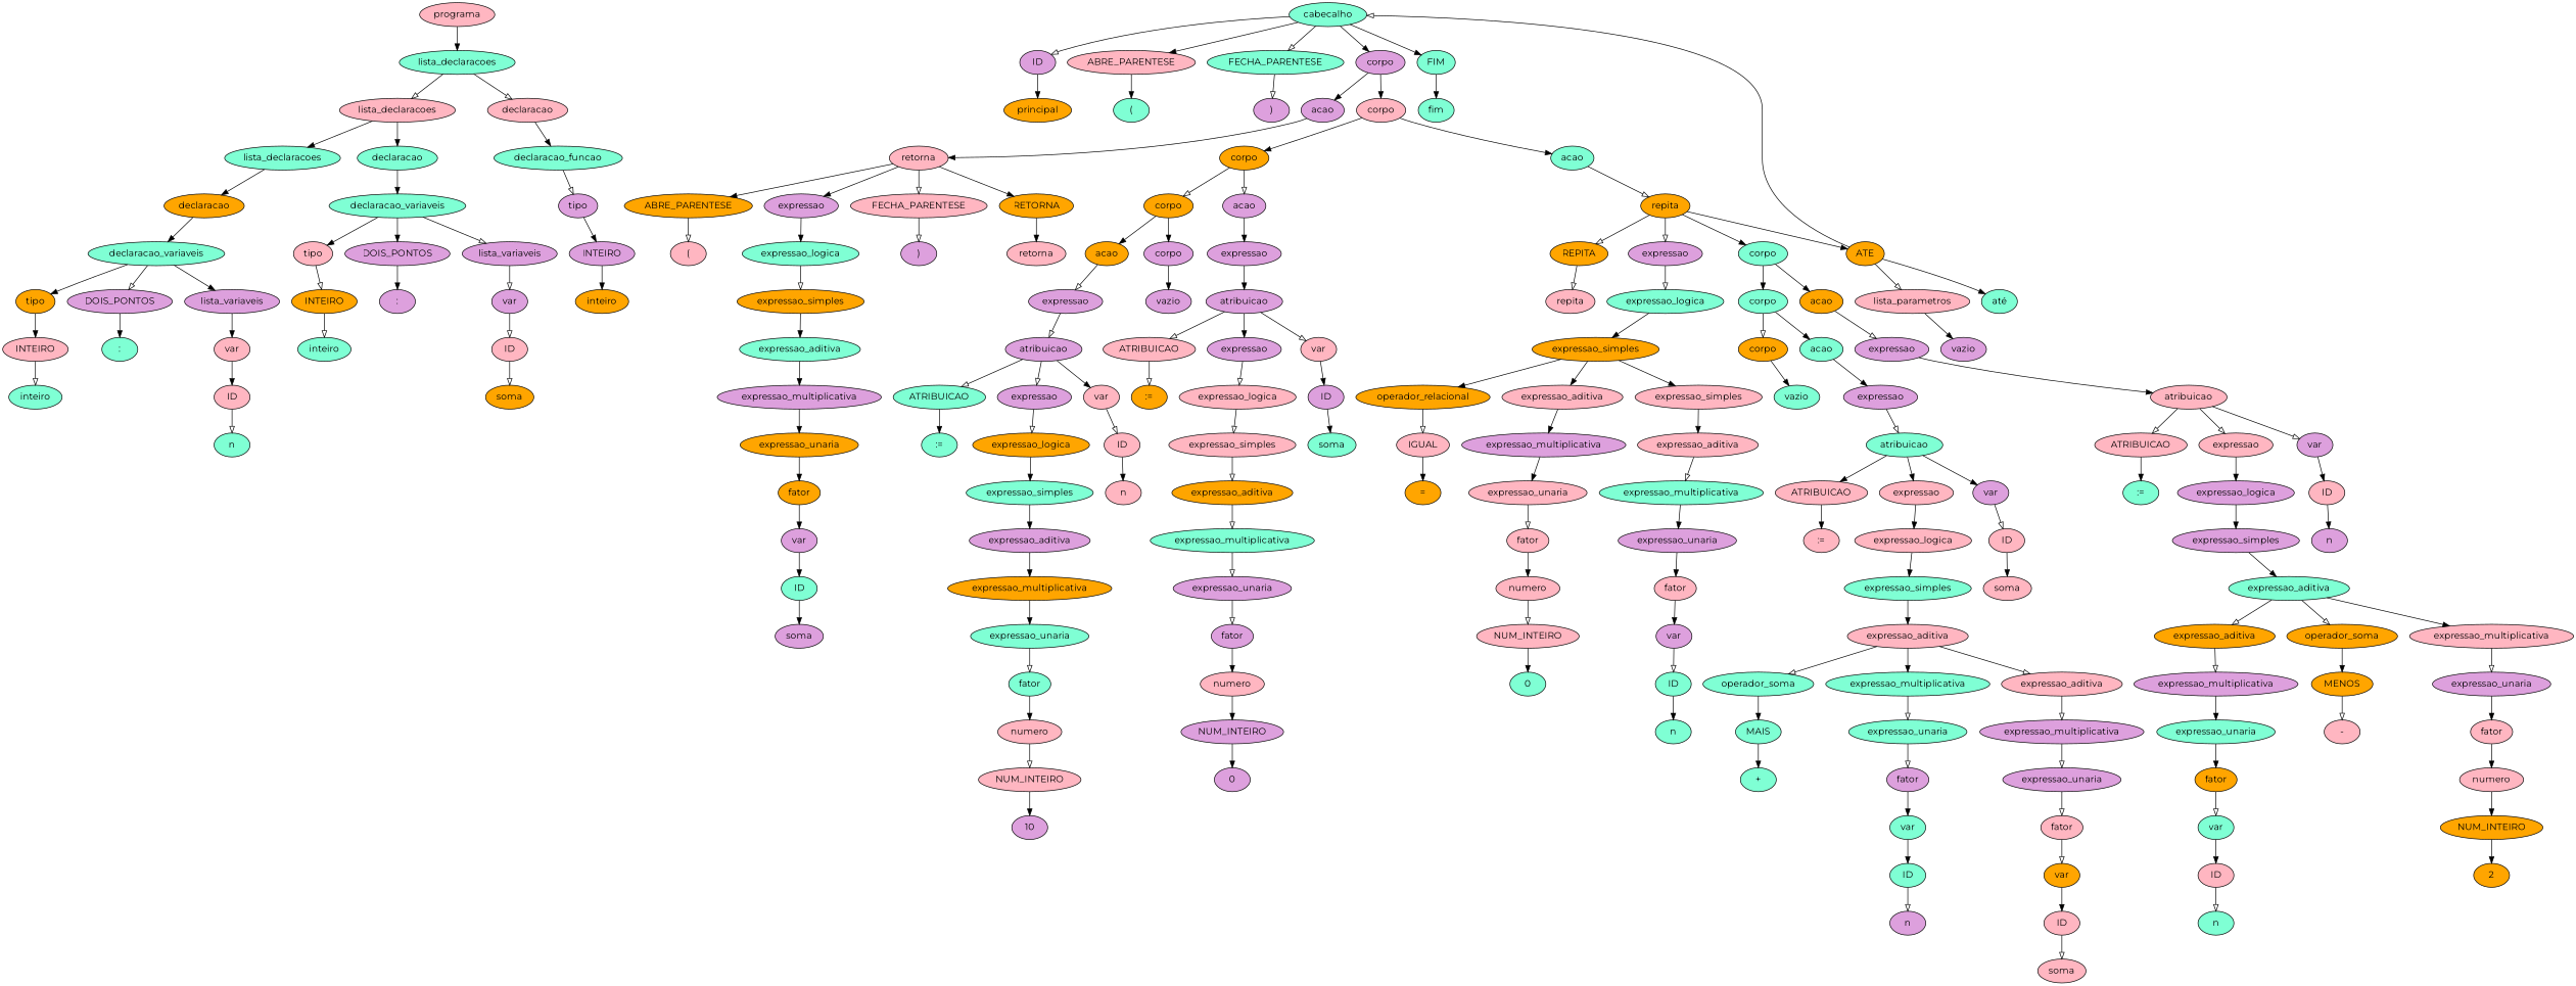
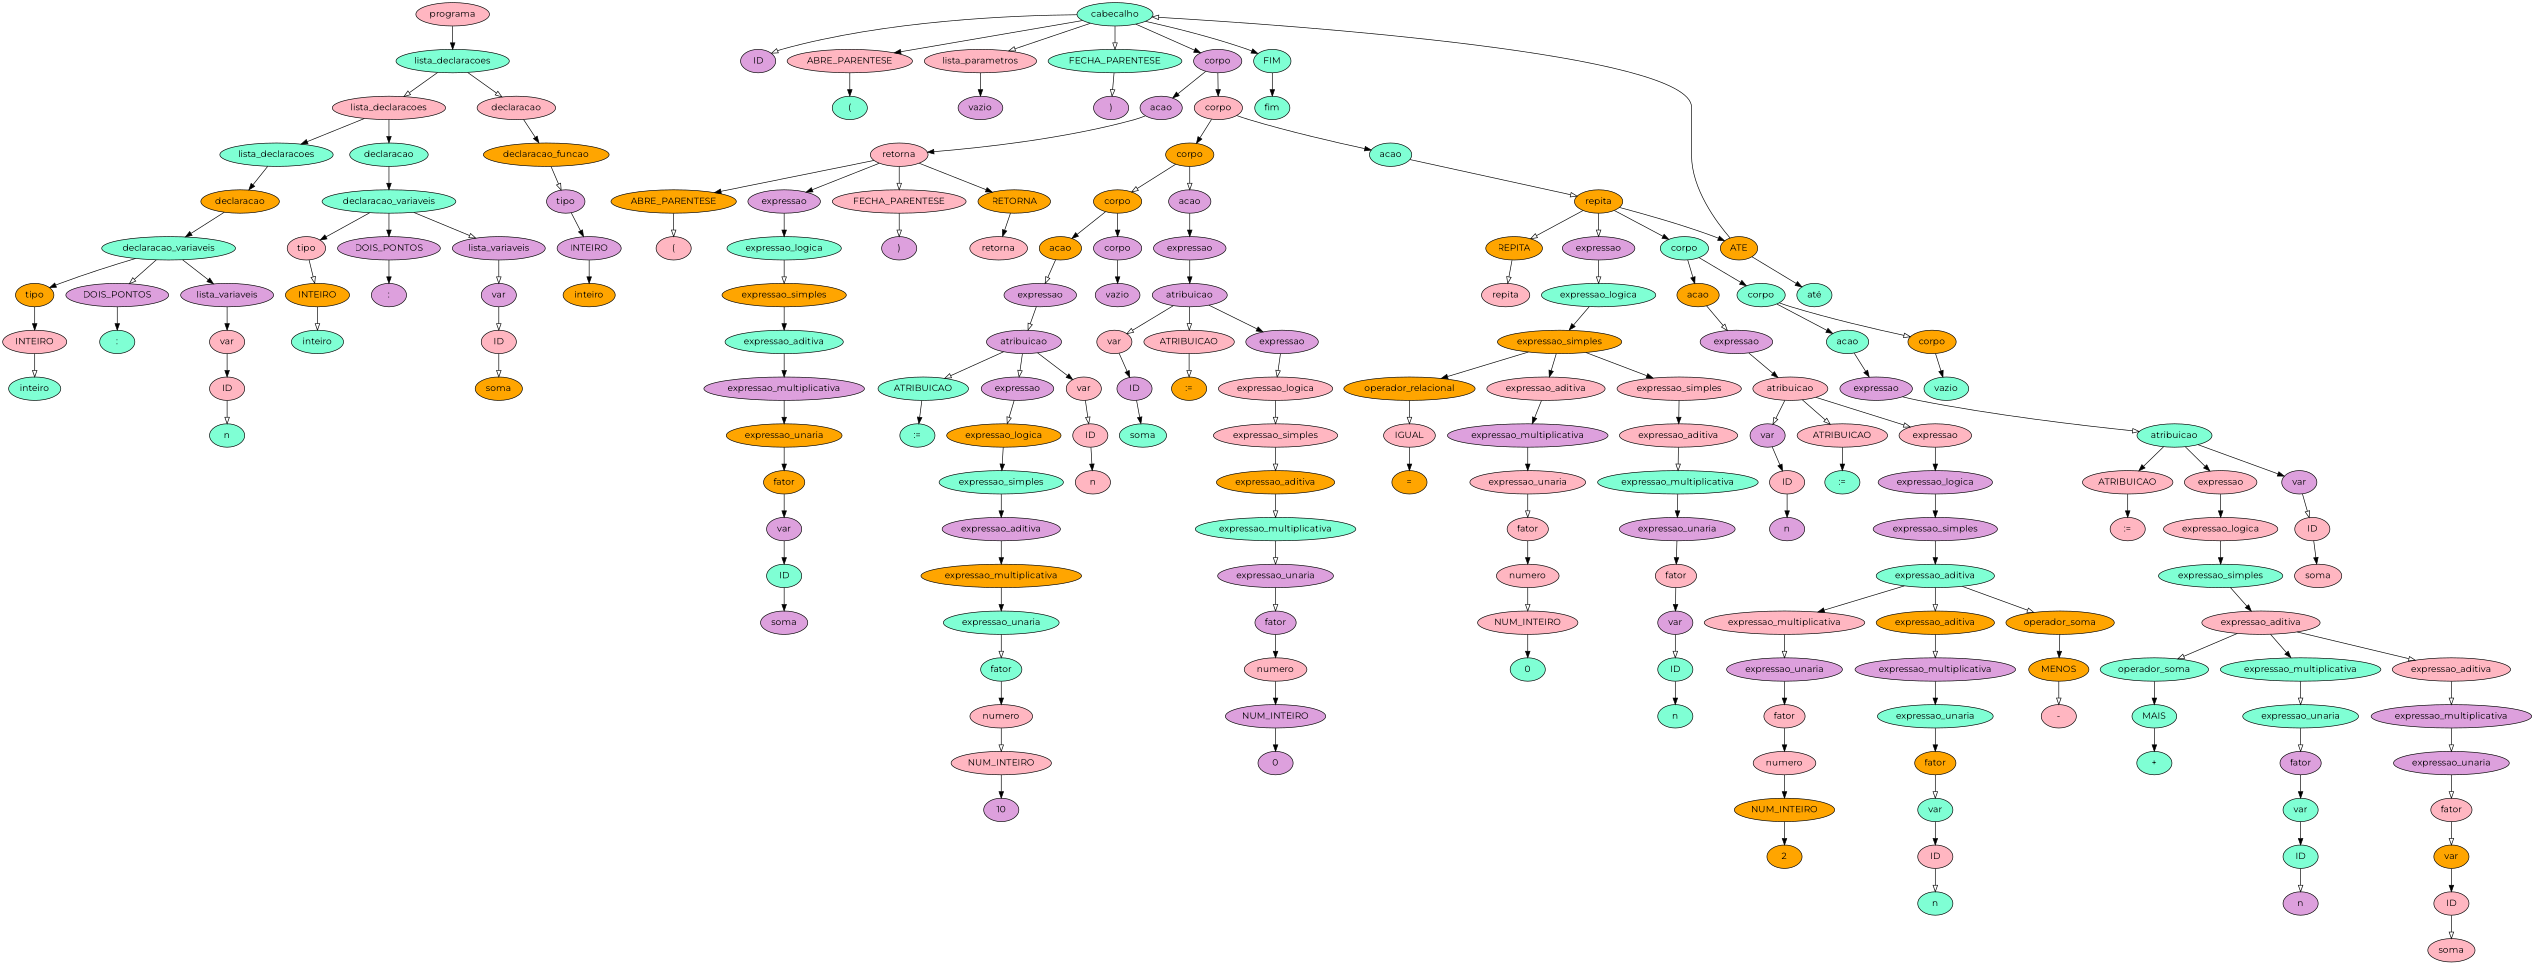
  digraph {
    fontname=Montserrat
    node [fillcolor=lightpink fontname=Montserrat style=filled]
    edge [arrowhead=normal fontname=Montserrat]
    n1 [label=programa]
    n2 [fillcolor=aquamarine label=lista_declaracoes]
    n3 [label=lista_declaracoes]
    n4 [label=declaracao]
    n5 [fillcolor=aquamarine label=lista_declaracoes]
    n6 [fillcolor=aquamarine label=declaracao]
-   n7 [fillcolor=aquamarine label=declaracao_funcao]
+   n7 [fillcolor=orange label=declaracao_funcao]
    n8 [fillcolor=orange label=declaracao]
    n9 [fillcolor=aquamarine label=declaracao_variaveis]
    n10 [fillcolor=aquamarine label=declaracao_variaveis]
    n11 [fillcolor=orange label=tipo]
    n12 [fillcolor=plum label=DOIS_PONTOS]
    n13 [fillcolor=plum label=lista_variaveis]
    n14 [label=INTEIRO]
    n15 [fillcolor=aquamarine label=":"]
    n16 [label=var]
    n17 [fillcolor=aquamarine label=inteiro]
    n18 [label=ID]
    n19 [fillcolor=aquamarine label=n]
    n20 [label=tipo]
    n21 [fillcolor=plum label=DOIS_PONTOS]
    n22 [fillcolor=plum label=lista_variaveis]
    n23 [fillcolor=orange label=INTEIRO]
    n24 [fillcolor=plum label=":"]
    n25 [fillcolor=plum label=var]
    n26 [fillcolor=aquamarine label=inteiro]
    n27 [label=ID]
    n28 [fillcolor=orange label=soma]
    n29 [fillcolor=plum label=tipo]
    n30 [fillcolor=plum label=INTEIRO]
    n31 [fillcolor=aquamarine label=cabecalho]
    n32 [fillcolor=plum label=ID]
    n33 [label=ABRE_PARENTESE]
    n34 [label=lista_parametros]
    n35 [fillcolor=aquamarine label=FECHA_PARENTESE]
    n36 [fillcolor=plum label=corpo]
    n37 [fillcolor=aquamarine label=FIM]
    n38 [fillcolor=orange label=inteiro]
-   n39 [fillcolor=orange label=principal]
    n40 [fillcolor=aquamarine label="("]
    n41 [fillcolor=plum label=vazio]
    n42 [fillcolor=plum label=")"]
    n43 [label=corpo]
    n44 [fillcolor=plum label=acao]
    n45 [fillcolor=aquamarine label=fim]
    n46 [fillcolor=orange label=corpo]
    n47 [fillcolor=aquamarine label=acao]
    n48 [label=retorna]
    n49 [fillcolor=orange label=corpo]
    n50 [fillcolor=plum label=acao]
    n51 [fillcolor=orange label=repita]
    n52 [fillcolor=plum label=corpo]
    n53 [fillcolor=orange label=acao]
    n54 [fillcolor=plum label=expressao]
    n55 [fillcolor=plum label=vazio]
    n56 [fillcolor=plum label=expressao]
    n57 [fillcolor=plum label=atribuicao]
    n58 [label=var]
    n59 [fillcolor=aquamarine label=ATRIBUICAO]
    n60 [fillcolor=plum label=expressao]
    n61 [label=ID]
    n62 [fillcolor=aquamarine label=":="]
    n63 [fillcolor=orange label=expressao_logica]
    n64 [label=n]
    n65 [fillcolor=aquamarine label=expressao_simples]
    n66 [fillcolor=plum label=expressao_aditiva]
    n67 [fillcolor=orange label=expressao_multiplicativa]
    n68 [fillcolor=aquamarine label=expressao_unaria]
    n69 [fillcolor=aquamarine label=fator]
    n70 [label=numero]
    n71 [label=NUM_INTEIRO]
    n72 [fillcolor=plum label=10]
    n73 [fillcolor=plum label=atribuicao]
    n74 [label=var]
    n75 [label=ATRIBUICAO]
    n76 [fillcolor=plum label=expressao]
    n77 [fillcolor=plum label=ID]
    n78 [fillcolor=orange label=":="]
    n79 [label=expressao_logica]
    n80 [fillcolor=aquamarine label=soma]
    n81 [label=expressao_simples]
    n82 [fillcolor=orange label=expressao_aditiva]
    n83 [fillcolor=aquamarine label=expressao_multiplicativa]
    n84 [fillcolor=plum label=expressao_unaria]
    n85 [fillcolor=plum label=fator]
    n86 [label=numero]
    n87 [fillcolor=plum label=NUM_INTEIRO]
    n88 [fillcolor=plum label=0]
    n89 [fillcolor=orange label=REPITA]
    n90 [fillcolor=aquamarine label=corpo]
    n91 [fillcolor=orange label=ATE]
    n92 [fillcolor=plum label=expressao]
    n93 [label=repita]
    n94 [fillcolor=aquamarine label=corpo]
    n95 [fillcolor=orange label=acao]
    n96 [fillcolor=aquamarine label="até"]
    n97 [fillcolor=aquamarine label=expressao_logica]
    n98 [fillcolor=orange label=corpo]
    n99 [fillcolor=aquamarine label=acao]
    n100 [fillcolor=plum label=expressao]
    n101 [fillcolor=aquamarine label=vazio]
    n102 [fillcolor=plum label=expressao]
    n103 [fillcolor=aquamarine label=atribuicao]
    n104 [fillcolor=plum label=var]
    n105 [label=ATRIBUICAO]
    n106 [label=expressao]
    n107 [label=ID]
    n108 [label=":="]
    n109 [label=expressao_logica]
    n110 [label=soma]
    n111 [fillcolor=aquamarine label=expressao_simples]
    n112 [label=expressao_aditiva]
    n113 [label=expressao_aditiva]
    n114 [fillcolor=aquamarine label=operador_soma]
    n115 [fillcolor=aquamarine label=expressao_multiplicativa]
    n116 [fillcolor=plum label=expressao_multiplicativa]
    n117 [fillcolor=aquamarine label=MAIS]
    n118 [fillcolor=aquamarine label=expressao_unaria]
    n119 [fillcolor=plum label=expressao_unaria]
    n120 [label=fator]
    n121 [fillcolor=orange label=var]
    n122 [label=ID]
    n123 [label=soma]
    n124 [fillcolor=aquamarine label="+"]
    n125 [fillcolor=plum label=fator]
    n126 [fillcolor=aquamarine label=var]
    n127 [fillcolor=aquamarine label=ID]
    n128 [fillcolor=plum label=n]
    n129 [label=atribuicao]
    n130 [fillcolor=plum label=var]
    n131 [label=ATRIBUICAO]
    n132 [label=expressao]
    n133 [label=ID]
    n134 [fillcolor=aquamarine label=":="]
    n135 [fillcolor=plum label=expressao_logica]
    n136 [fillcolor=plum label=n]
    n137 [fillcolor=plum label=expressao_simples]
    n138 [fillcolor=aquamarine label=expressao_aditiva]
    n139 [fillcolor=orange label=expressao_aditiva]
    n140 [fillcolor=orange label=operador_soma]
    n141 [label=expressao_multiplicativa]
    n142 [fillcolor=plum label=expressao_multiplicativa]
    n143 [fillcolor=orange label=MENOS]
    n144 [fillcolor=plum label=expressao_unaria]
    n145 [fillcolor=aquamarine label=expressao_unaria]
    n146 [fillcolor=orange label=fator]
    n147 [fillcolor=aquamarine label=var]
    n148 [label=ID]
    n149 [fillcolor=aquamarine label=n]
    n150 [label="-"]
    n151 [label=fator]
    n152 [label=numero]
    n153 [fillcolor=orange label=NUM_INTEIRO]
    n154 [fillcolor=orange label=2]
    n155 [fillcolor=orange label=expressao_simples]
    n156 [label=expressao_simples]
    n157 [fillcolor=orange label=operador_relacional]
    n158 [label=expressao_aditiva]
    n159 [label=expressao_aditiva]
    n160 [label=IGUAL]
    n161 [fillcolor=plum label=expressao_multiplicativa]
    n162 [fillcolor=aquamarine label=expressao_multiplicativa]
    n163 [fillcolor=plum label=expressao_unaria]
    n164 [label=fator]
    n165 [fillcolor=plum label=var]
    n166 [fillcolor=aquamarine label=ID]
    n167 [fillcolor=aquamarine label=n]
    n168 [fillcolor=orange label="="]
    n169 [label=expressao_unaria]
    n170 [label=fator]
    n171 [label=numero]
    n172 [label=NUM_INTEIRO]
    n173 [fillcolor=aquamarine label=0]
    n174 [fillcolor=orange label=RETORNA]
    n175 [fillcolor=orange label=ABRE_PARENTESE]
    n176 [fillcolor=plum label=expressao]
    n177 [label=FECHA_PARENTESE]
    n178 [label=retorna]
    n179 [label="("]
    n180 [fillcolor=aquamarine label=expressao_logica]
    n181 [fillcolor=plum label=")"]
    n182 [fillcolor=orange label=expressao_simples]
    n183 [fillcolor=aquamarine label=expressao_aditiva]
    n184 [fillcolor=plum label=expressao_multiplicativa]
    n185 [fillcolor=orange label=expressao_unaria]
    n186 [fillcolor=orange label=fator]
    n187 [fillcolor=plum label=var]
    n188 [fillcolor=aquamarine label=ID]
    n189 [fillcolor=plum label=soma]
    n1 -> n2
    n2 -> n3 [arrowhead=onormal]
    n2 -> n4 [arrowhead=onormal]
    n3 -> n5
    n3 -> n6
    n4 -> n7
    n5 -> n8
    n6 -> n9
    n7 -> n29 [arrowhead=onormal]
    n8 -> n10
    n9 -> n20
    n9 -> n21
    n9 -> n22 [arrowhead=onormal]
    n10 -> n11
    n10 -> n12 [arrowhead=onormal]
    n10 -> n13
    n11 -> n14
    n12 -> n15
    n13 -> n16
    n14 -> n17 [arrowhead=onormal]
    n16 -> n18
    n18 -> n19 [arrowhead=onormal]
    n20 -> n23 [arrowhead=onormal]
    n21 -> n24
    n22 -> n25 [arrowhead=onormal]
    n23 -> n26 [arrowhead=onormal]
    n25 -> n27 [arrowhead=onormal]
    n27 -> n28 [arrowhead=onormal]
    n29 -> n30
    n30 -> n38
    n31 -> n32 [arrowhead=onormal]
    n31 -> n33
-   n91 -> n34 [arrowhead=onormal]
+   n31 -> n34 [arrowhead=onormal]
    n31 -> n35 [arrowhead=onormal]
    n31 -> n36
    n31 -> n37
-   n32 -> n39
    n33 -> n40
    n34 -> n41
    n35 -> n42 [arrowhead=onormal]
    n36 -> n43
    n36 -> n44
    n37 -> n45
    n43 -> n46
    n43 -> n47
    n44 -> n48
    n46 -> n49 [arrowhead=onormal]
    n46 -> n50 [arrowhead=onormal]
    n47 -> n51 [arrowhead=onormal]
    n48 -> n174
    n48 -> n175
    n48 -> n176
    n48 -> n177 [arrowhead=onormal]
    n49 -> n52
    n49 -> n53
    n50 -> n54
    n51 -> n89 [arrowhead=onormal]
    n51 -> n90
    n51 -> n91
    n51 -> n92 [arrowhead=onormal]
    n52 -> n55
    n53 -> n56 [arrowhead=onormal]
    n54 -> n73
    n56 -> n57 [arrowhead=onormal]
    n57 -> n58
    n57 -> n59 [arrowhead=onormal]
    n57 -> n60 [arrowhead=onormal]
    n58 -> n61 [arrowhead=onormal]
    n59 -> n62
    n60 -> n63 [arrowhead=onormal]
    n61 -> n64
    n63 -> n65
    n65 -> n66
    n66 -> n67
    n67 -> n68
    n68 -> n69 [arrowhead=onormal]
    n69 -> n70
    n70 -> n71 [arrowhead=onormal]
    n71 -> n72
    n73 -> n74 [arrowhead=onormal]
    n73 -> n75 [arrowhead=onormal]
    n73 -> n76
    n74 -> n77
    n75 -> n78 [arrowhead=onormal]
    n76 -> n79 [arrowhead=onormal]
    n77 -> n80
    n79 -> n81 [arrowhead=onormal]
    n81 -> n82 [arrowhead=onormal]
    n82 -> n83 [arrowhead=onormal]
    n83 -> n84 [arrowhead=onormal]
    n84 -> n85 [arrowhead=onormal]
    n85 -> n86
    n86 -> n87
    n87 -> n88
    n89 -> n93 [arrowhead=onormal]
    n90 -> n94
    n90 -> n95
    n91 -> n31 [arrowhead=onormal]
    n91 -> n96
    n92 -> n97 [arrowhead=onormal]
    n94 -> n98 [arrowhead=onormal]
    n94 -> n99
    n95 -> n100 [arrowhead=onormal]
    n97 -> n155
    n98 -> n101
    n99 -> n102
    n100 -> n129
    n102 -> n103 [arrowhead=onormal]
    n103 -> n104
    n103 -> n105
    n103 -> n106
    n104 -> n107 [arrowhead=onormal]
    n105 -> n108
    n106 -> n109
    n107 -> n110
    n109 -> n111
    n111 -> n112
    n112 -> n113 [arrowhead=onormal]
    n112 -> n114 [arrowhead=onormal]
    n112 -> n115
    n113 -> n116 [arrowhead=onormal]
    n114 -> n117
    n115 -> n118 [arrowhead=onormal]
    n116 -> n119 [arrowhead=onormal]
    n117 -> n124
    n118 -> n125 [arrowhead=onormal]
    n119 -> n120 [arrowhead=onormal]
    n120 -> n121 [arrowhead=onormal]
    n121 -> n122
    n122 -> n123 [arrowhead=onormal]
    n125 -> n126
    n126 -> n127
    n127 -> n128 [arrowhead=onormal]
    n129 -> n130 [arrowhead=onormal]
    n129 -> n131 [arrowhead=onormal]
    n129 -> n132 [arrowhead=onormal]
    n130 -> n133
    n131 -> n134
    n132 -> n135
    n133 -> n136
    n135 -> n137
    n137 -> n138
    n138 -> n139 [arrowhead=onormal]
    n138 -> n140 [arrowhead=onormal]
    n138 -> n141
    n139 -> n142 [arrowhead=onormal]
    n140 -> n143
    n141 -> n144 [arrowhead=onormal]
    n142 -> n145
    n143 -> n150 [arrowhead=onormal]
    n144 -> n151
    n145 -> n146
    n146 -> n147 [arrowhead=onormal]
    n147 -> n148
    n148 -> n149 [arrowhead=onormal]
    n151 -> n152
    n152 -> n153
    n153 -> n154
    n155 -> n156
    n155 -> n157
    n155 -> n158
    n156 -> n159
    n157 -> n160 [arrowhead=onormal]
    n158 -> n161
    n159 -> n162 [arrowhead=onormal]
    n160 -> n168
    n161 -> n169
    n162 -> n163
    n163 -> n164
    n164 -> n165
    n165 -> n166 [arrowhead=onormal]
    n166 -> n167
    n169 -> n170 [arrowhead=onormal]
    n170 -> n171
    n171 -> n172 [arrowhead=onormal]
    n172 -> n173
    n174 -> n178
    n175 -> n179 [arrowhead=onormal]
    n176 -> n180
    n177 -> n181 [arrowhead=onormal]
    n180 -> n182 [arrowhead=onormal]
    n182 -> n183
    n183 -> n184
    n184 -> n185
    n185 -> n186
    n186 -> n187
    n187 -> n188
    n188 -> n189
  }
